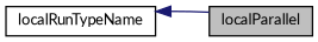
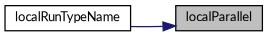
  digraph {
    rankdir=RL
    fontname=Lato
    node [color=black fontname=Lato fontsize=10 shape=record style=filled]
    n1 [fillcolor=grey75 fontcolor=black height=0.2 label=localParallel width=0.4]
    n2 [fillcolor=white height=0.2 label=localRunTypeName width=0.4]
-   n2 -> n1 [color=midnightblue dir=back fontname=Lato fontsize=10 labelfontname=Helvetica labelfontsize=10 style=solid]
+   n1 -> n2 [color=midnightblue dir=back fontname=Lato fontsize=10 labelfontname=Helvetica labelfontsize=10 style=solid]
  }
